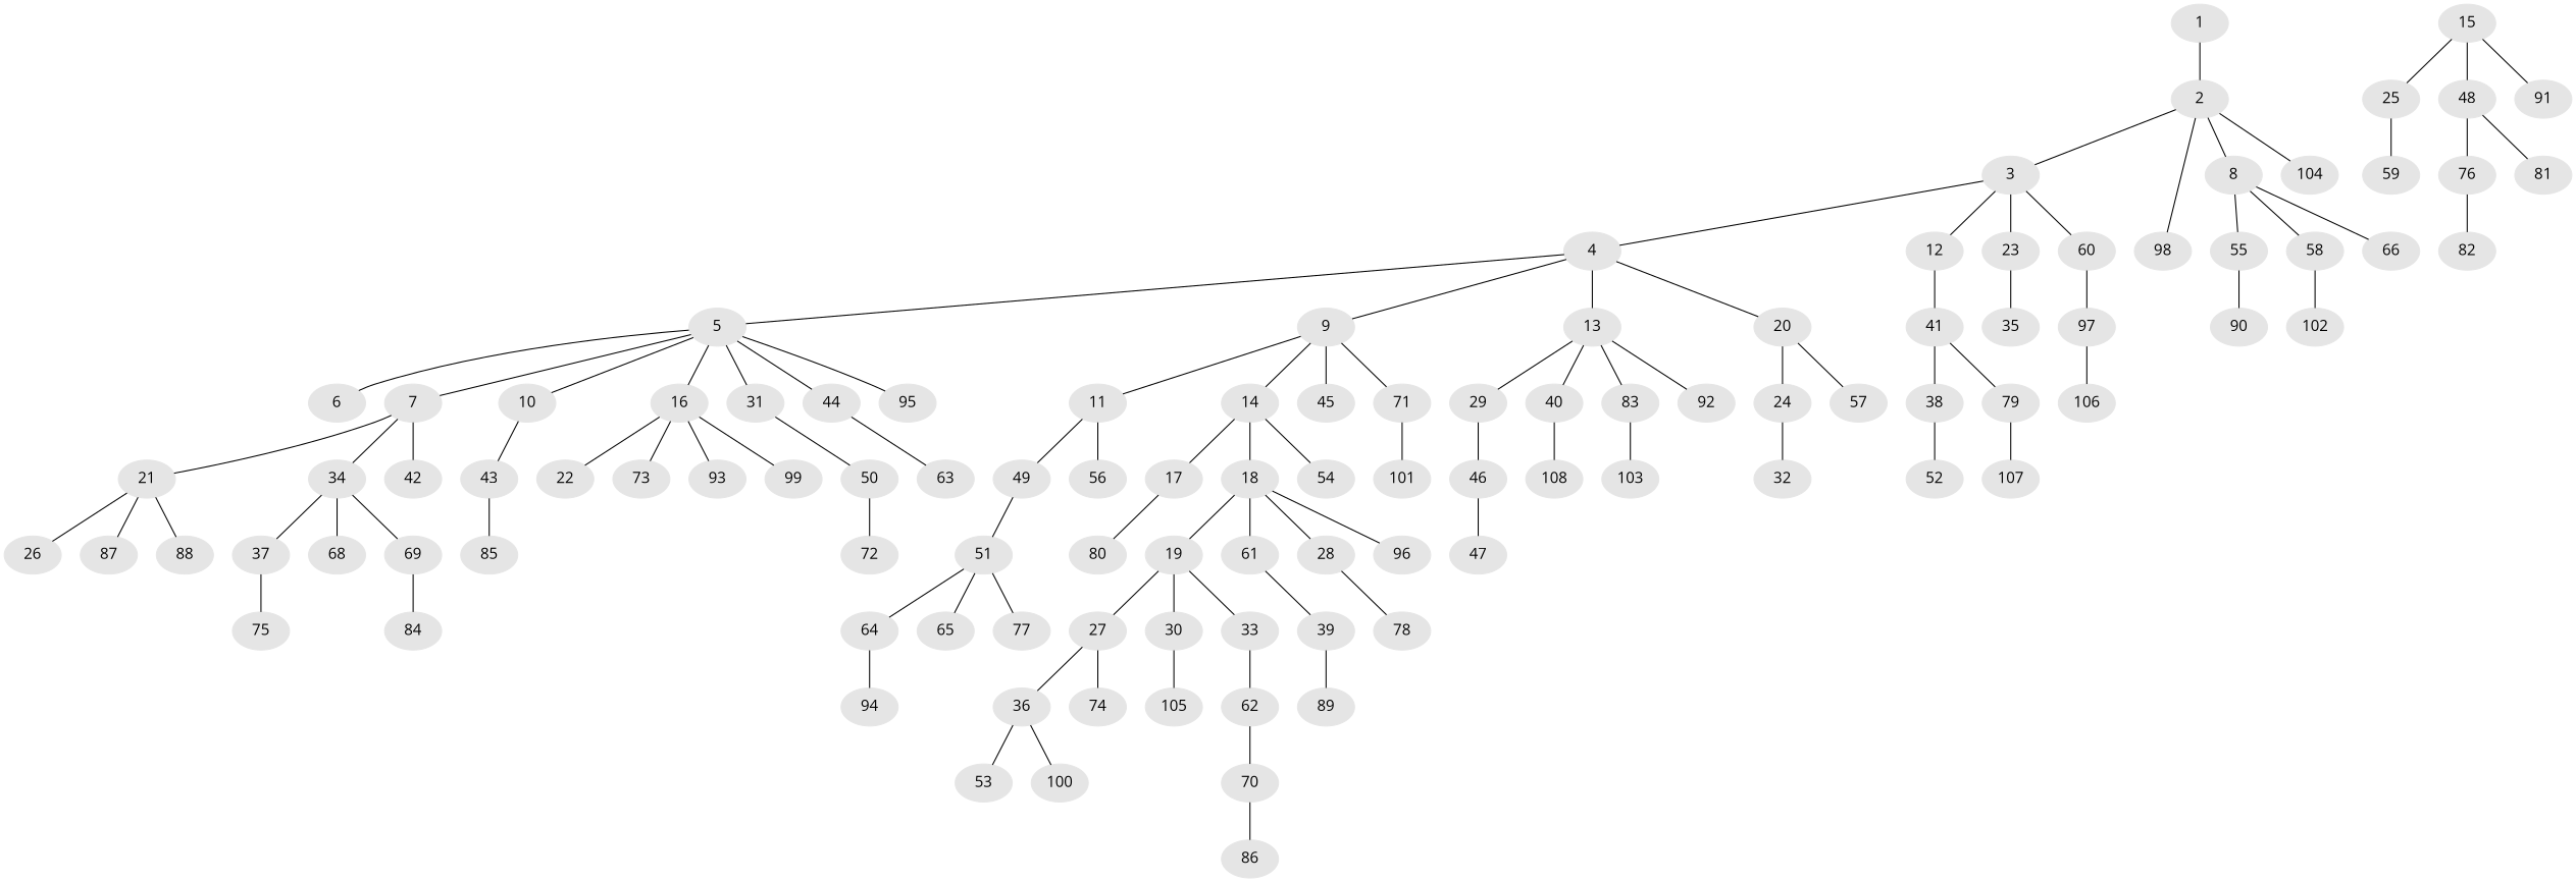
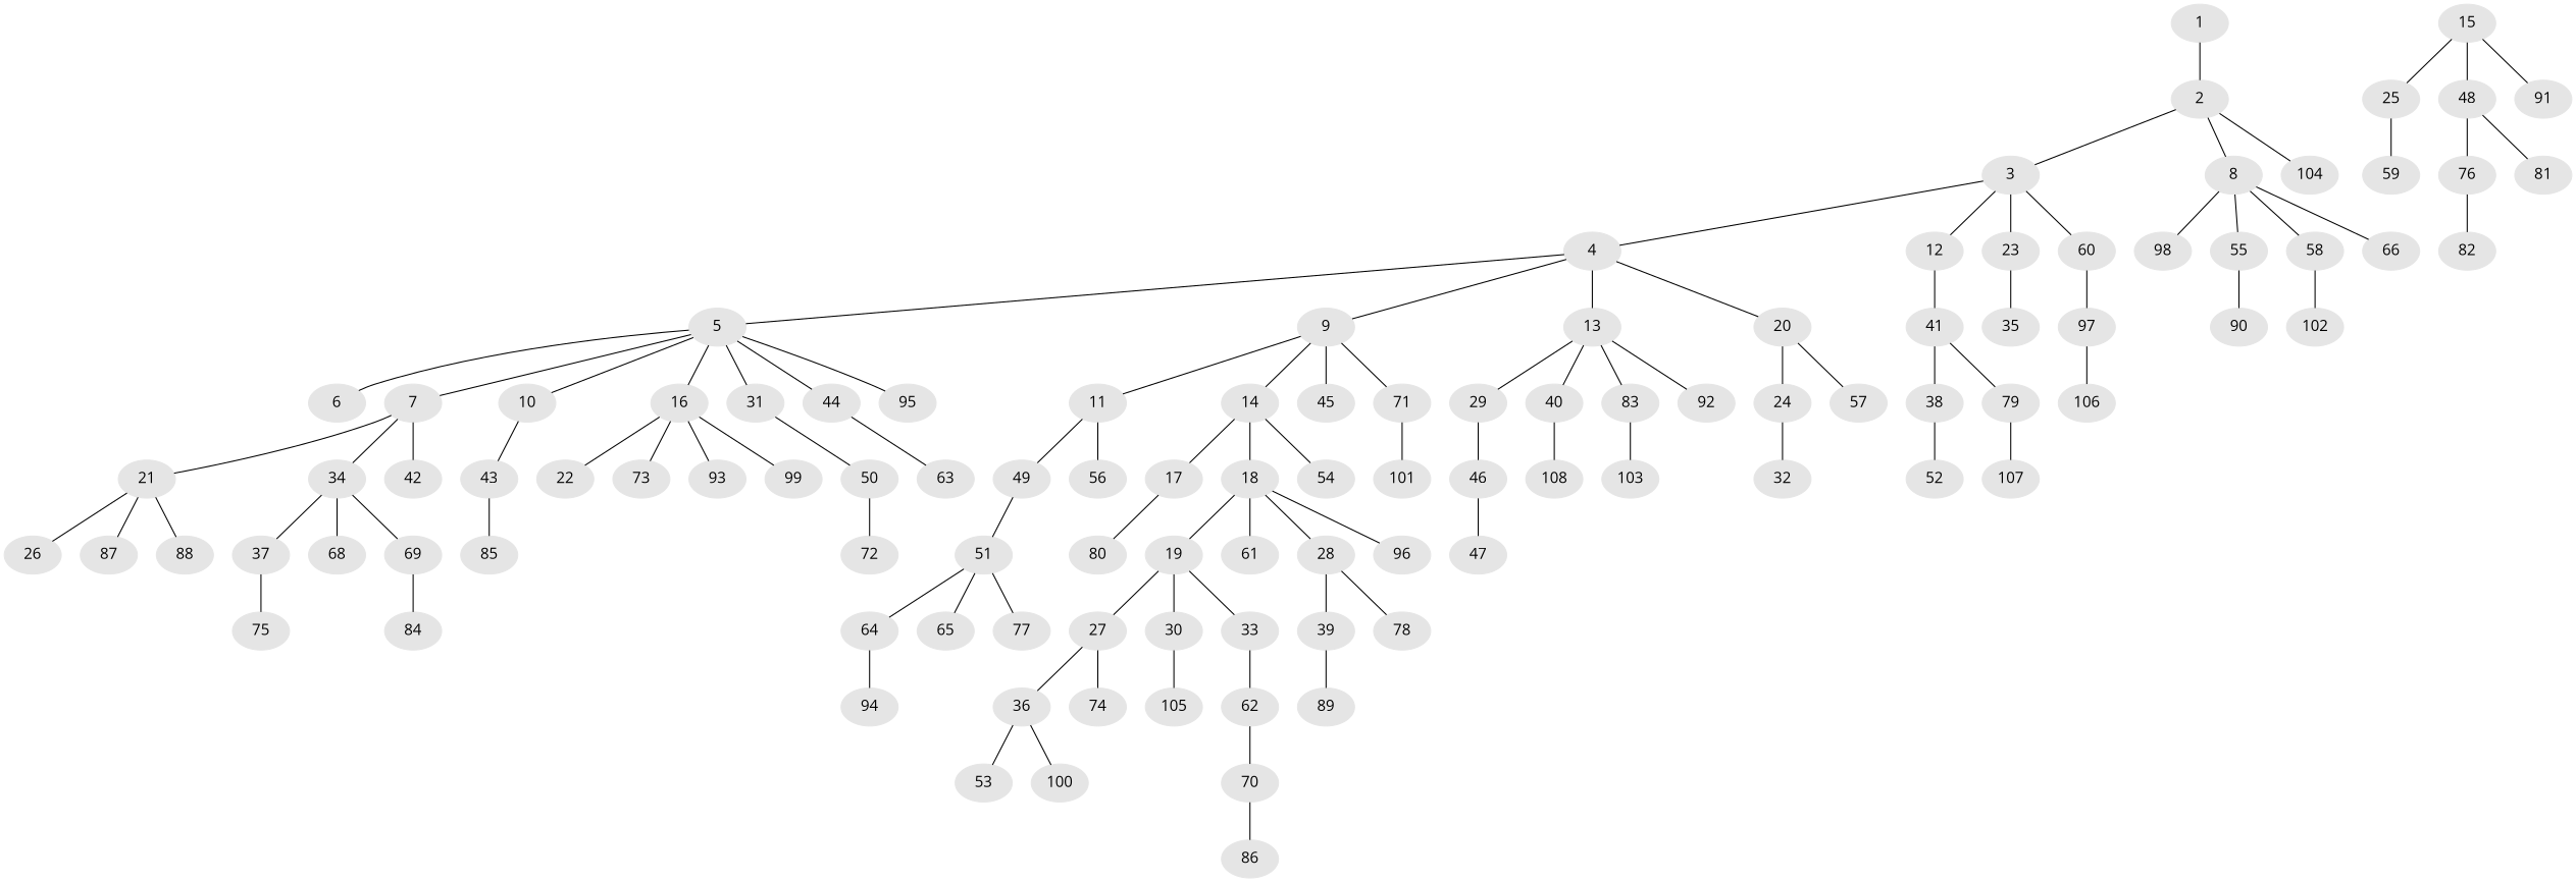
  graph {
    fontname="Open Sans"
    node [color=gray90 fontname="Open Sans" style=filled]
    edge [fontname="Open Sans"]
    1
    2
    3
    8
    98
    104
    15
    25
    48
    91
    4
    12
    23
    60
    55
    58
    66
    5
    9
    13
    20
    41
    35
    97
    6
    7
    10
    16
    31
    44
    95
    11
    14
    45
    71
    29
    40
    83
    92
    24
    57
    21
    34
    42
    43
    22
    73
    93
    99
    50
    63
    26
    87
    88
    37
    68
    69
    90
    102
    49
    56
    17
    18
    54
    101
    85
    51
    38
    79
    46
    108
    103
    80
    19
    28
    61
    96
    59
    76
    81
    27
    30
    33
    39
    78
    36
    74
    105
    62
    32
    53
    100
    89
    47
    72
    70
    75
    84
    52
    107
    82
    64
    65
    77
    94
    106
    86
    1 -- 2
    2 -- 3
    2 -- 8
-   2 -- 98
+   8 -- 98
    2 -- 104
    3 -- 4
    3 -- 12
    3 -- 23
    3 -- 60
    8 -- 55
    8 -- 58
    8 -- 66
    15 -- 25
    15 -- 48
    15 -- 91
    25 -- 59
    48 -- 76
    48 -- 81
    4 -- 5
    4 -- 9
    4 -- 13
    4 -- 20
    12 -- 41
    23 -- 35
    60 -- 97
    55 -- 90
    58 -- 102
    5 -- 6
    5 -- 7
    5 -- 10
    5 -- 16
    5 -- 31
    5 -- 44
    5 -- 95
    9 -- 11
    9 -- 14
    9 -- 45
    9 -- 71
    13 -- 29
    13 -- 40
    13 -- 83
    13 -- 92
    20 -- 24
    20 -- 57
    41 -- 38
    41 -- 79
    97 -- 106
    7 -- 21
    7 -- 34
    7 -- 42
    10 -- 43
    16 -- 22
    16 -- 73
    16 -- 93
    16 -- 99
    31 -- 50
    44 -- 63
    11 -- 49
    11 -- 56
    14 -- 17
    14 -- 18
    14 -- 54
    71 -- 101
    29 -- 46
    40 -- 108
    83 -- 103
    24 -- 32
    21 -- 26
    21 -- 87
    21 -- 88
    34 -- 37
    34 -- 68
    34 -- 69
    43 -- 85
    50 -- 72
    37 -- 75
    69 -- 84
    49 -- 51
    17 -- 80
    18 -- 19
    18 -- 28
    18 -- 61
    18 -- 96
    51 -- 64
    51 -- 65
    51 -- 77
    38 -- 52
    79 -- 107
    46 -- 47
    19 -- 27
    19 -- 30
    19 -- 33
-   61 -- 39
+   28 -- 39
    28 -- 78
    76 -- 82
    27 -- 36
    27 -- 74
    30 -- 105
    33 -- 62
    39 -- 89
    36 -- 53
    36 -- 100
    62 -- 70
    70 -- 86
    64 -- 94
  }
